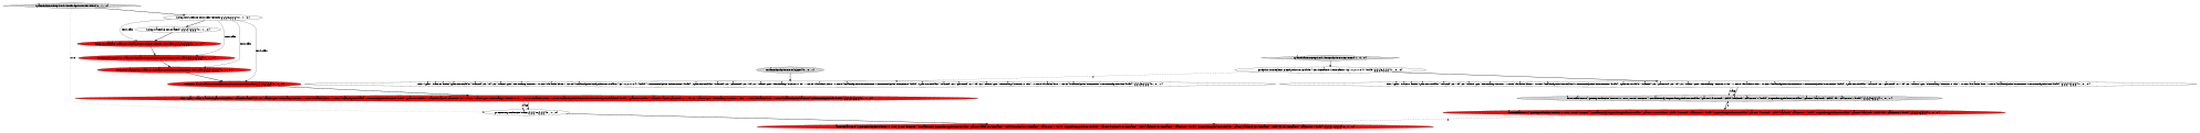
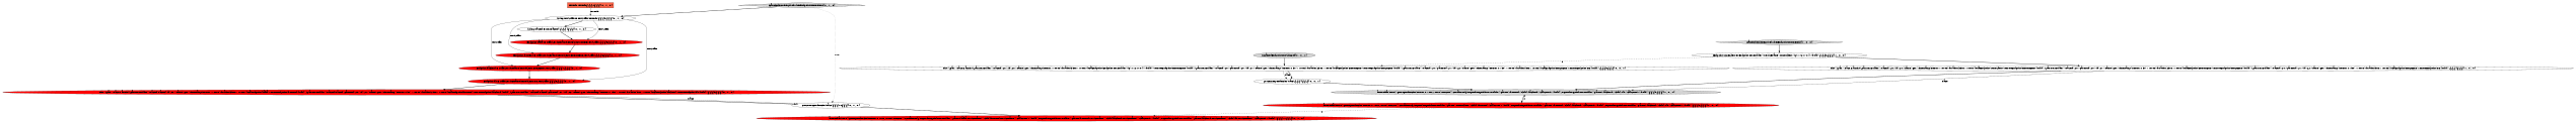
  digraph {
    node [fillcolor=white shape=ellipse style=filled]
    edge [style=bold]
    n1 [label="List<Span> trace = asList(Span.newBuilder().traceId(\"20\").id(\"20\").name(\"get\").timestamp(TODAY * 1000L).duration(350L * 1000L).localEndpoint(someClient).remoteEndpoint(FRONTEND).build(),Span.newBuilder().traceId(\"20\").parentId(\"20\").id(\"21\").name(\"get\").timestamp((TODAY + 50) * 1000L).duration(250L * 1000L).localEndpoint(FRONTEND).remoteEndpoint(BACKEND).build(),Span.newBuilder().traceId(\"20\").parentId(\"21\").id(\"22\").name(\"get\").timestamp((TODAY + 150) * 1000L).duration(50L * 1000L).localEndpoint(BACKEND).remoteEndpoint(DB).build())@@@4@@@['1', '0', '0']"]
    n2 [fillcolor=lightgray label="assertThat(store().getDependencies(TODAY + 1000,1000L).execute()).containsOnly(DependencyLink.newBuilder().parent(\"frontend\").child(\"backend\").callCount(1).build(),DependencyLink.newBuilder().parent(\"backend\").child(\"db\").callCount(1).build())@@@5@@@['1', '0', '1']"]
    n3 [fillcolor=red label="assertThat(store().getDependencies(TODAY + 1000,1000L).execute()).containsOnly(DependencyLink.newBuilder().parent(\"some-client\").child(\"frontend\").callCount(1).build(),DependencyLink.newBuilder().parent(\"frontend\").child(\"backend\").callCount(1).build(),DependencyLink.newBuilder().parent(\"backend\").child(\"db\").callCount(1).build())@@@6@@@['1', '0', '0']"]
    n4 [fillcolor=red label="Endpoint kafka = suffixServiceName(TestObjects.KAFKA,testSuffix)@@@5@@@['0', '1', '0']"]
    n5 [fillcolor=red label="Endpoint frontend = suffixServiceName(TestObjects.FRONTEND,testSuffix)@@@6@@@['0', '1', '0']"]
    n6 [fillcolor=red label="Endpoint backend = suffixServiceName(TestObjects.BACKEND,testSuffix)@@@7@@@['0', '1', '0']"]
    n7 [label="String testSuffix = testSuffix(testInfo)@@@3@@@['0', '1', '0']"]
    n8 [fillcolor=red label="Endpoint db = suffixServiceName(TestObjects.DB,testSuffix)@@@8@@@['0', '1', '0']"]
    n9 [label="String traceId = newTraceId()@@@4@@@['0', '1', '0']"]
    n10 [fillcolor=red label="List<Span> trace = asList(Span.newBuilder().traceId(traceId).id(\"20\").name(\"get\").timestamp(TODAY * 1000L).duration(350L * 1000L).localEndpoint(kafka).remoteEndpoint(frontend).build(),Span.newBuilder().traceId(traceId).parentId(\"20\").id(\"21\").name(\"get\").timestamp((TODAY + 50) * 1000L).duration(250L * 1000L).localEndpoint(frontend).remoteEndpoint(backend).build(),Span.newBuilder().traceId(traceId).parentId(\"21\").id(\"22\").name(\"get\").timestamp((TODAY + 150) * 1000L).duration(50L * 1000L).localEndpoint(backend).remoteEndpoint(db).build())@@@9@@@['0', '1', '0']"]
    n11 [fillcolor=lightgray label="unnamedEndpointsAreSkipped['0', '0', '1']"]
    n12 [label="List<Span> trace = asList(Span.newBuilder().traceId(\"20\").id(\"20\").name(\"get\").timestamp(TODAY * 1000L).duration(350L * 1000L).localEndpoint(Endpoint.newBuilder().ip(\"172.17.0.4\").build()).remoteEndpoint(FRONTEND).build(),Span.newBuilder().traceId(\"20\").parentId(\"20\").id(\"21\").name(\"get\").timestamp((TODAY + 50) * 1000L).duration(250L * 1000L).localEndpoint(FRONTEND).remoteEndpoint(BACKEND).build(),Span.newBuilder().traceId(\"20\").parentId(\"21\").id(\"22\").name(\"get\").timestamp((TODAY + 150) * 1000L).duration(50L * 1000L).localEndpoint(BACKEND).remoteEndpoint(DB).build())@@@3@@@['0', '0', '1']"]
+   n13 [label="processDependencies(trace)@@@4@@@['0', '0', '1']"]
    n14 [label="processDependencies(trace)@@@10@@@['0', '1', '0']"]
    n15 [fillcolor=lightgray label="spanKindIsNotRequiredWhenEndpointsArePresent['0', '1', '0']" shape=diamond]
+   n16 [fillcolor=tomato label="TestInfo testInfo@@@2@@@['0', '1', '0']" shape=box]
    n17 [fillcolor=lightgray label="spanKindIsNotRequiredWhenEndpointsArePresent['1', '0', '0']" shape=diamond]
    n18 [label="Endpoint someClient = Endpoint.newBuilder().serviceName(\"some-client\").ip(\"172.17.0.4\").build()@@@3@@@['1', '0', '0']"]
    n19 [fillcolor=red label="assertThat(store().getDependencies(TODAY + 1000,1000L).execute()).containsOnly(DependencyLink.newBuilder().parent(kafka.serviceName()).child(frontend.serviceName()).callCount(1).build(),DependencyLink.newBuilder().parent(frontend.serviceName()).child(backend.serviceName()).callCount(1).build(),DependencyLink.newBuilder().parent(backend.serviceName()).child(db.serviceName()).callCount(1).build())@@@11@@@['0', '1', '0']"]
    n1 -> n2 [label=trace style=solid]
    n1 -> n2
    n2 -> n3
    n3 -> n2 [label=0 style=dashed]
    n3 -> n19 [label=0 style=dashed]
    n4 -> n5
    n5 -> n6
    n6 -> n8
    n7 -> n4 [label=testSuffix style=solid]
    n7 -> n5 [label=testSuffix style=solid]
    n7 -> n6 [label=testSuffix style=solid]
    n7 -> n8 [label=testSuffix style=solid]
    n7 -> n9
    n8 -> n10
    n9 -> n4
    n10 -> n14
    n10 -> n14 [label=trace style=solid]
    n11 -> n12
+   n12 -> n13 [label=trace style=solid]
+   n12 -> n13
+   n13 -> n2
    n14 -> n19
    n15 -> n7
    n15 -> n14 [label=true style=dotted]
+   n16 -> n7 [label=testInfo style=solid]
    n17 -> n18
    n18 -> n1
    n18 -> n12 [label=0 style=dashed]
  }
